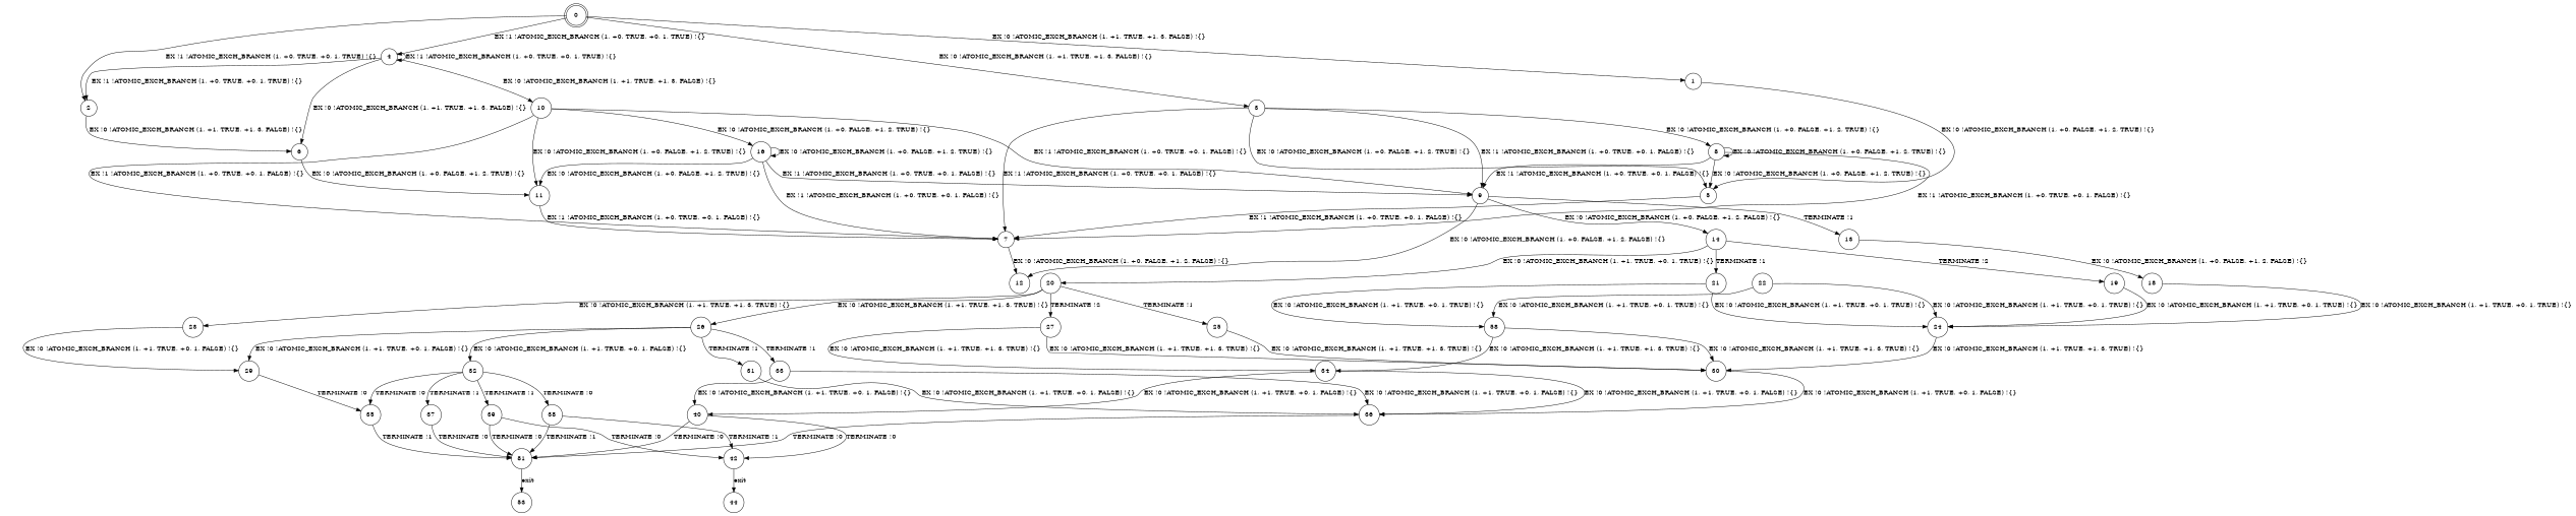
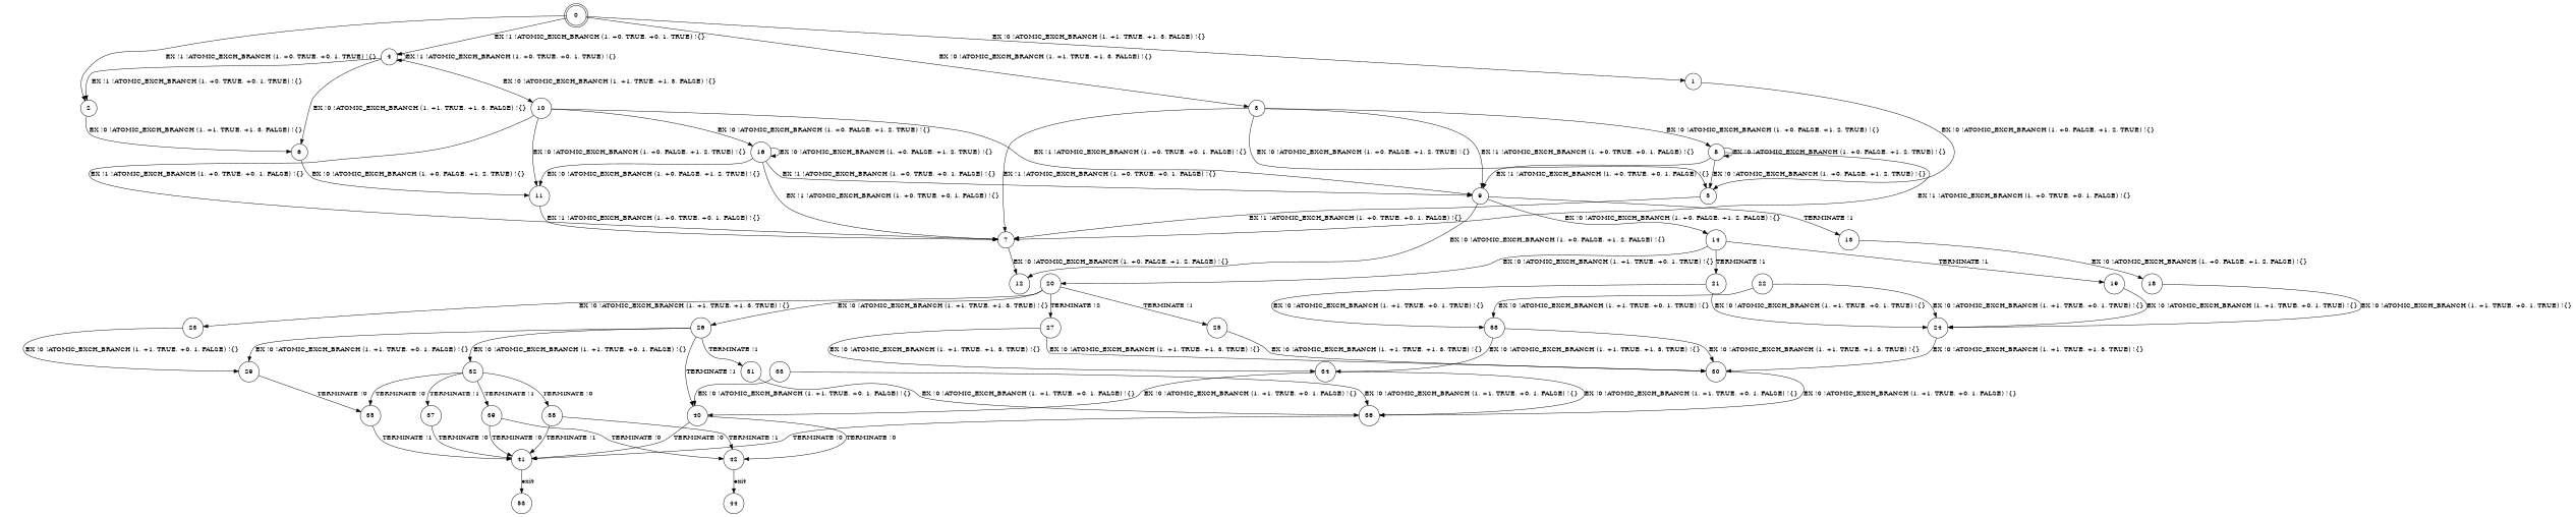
  digraph {
    node [shape=circle]
    0 [peripheries=2]
    1
    2
    3
    4
    5
    6
    7
    8
    9
    10
    11
    12
    13
    14
    16
    18
    19
    20
    21
    24
    23
    25
    26
    27
    n26 [label=58]
    22
    29
    30
    31
    32
    33
    34
    35
    36
    37
    38
    39
    40
-   41 [label=81]
+   41
    42
    n42 [label=53]
    44
    0 -> 1 [label="EX !0 !ATOMIC_EXCH_BRANCH (1, +1, TRUE, +1, 3, FALSE) !{}"]
    0 -> 2 [label="EX !1 !ATOMIC_EXCH_BRANCH (1, +0, TRUE, +0, 1, TRUE) !{}"]
    0 -> 3 [label="EX !0 !ATOMIC_EXCH_BRANCH (1, +1, TRUE, +1, 3, FALSE) !{}"]
    0 -> 4 [label="EX !1 !ATOMIC_EXCH_BRANCH (1, +0, TRUE, +0, 1, TRUE) !{}"]
    1 -> 5 [label="EX !0 !ATOMIC_EXCH_BRANCH (1, +0, FALSE, +1, 2, TRUE) !{}"]
    2 -> 6 [label="EX !0 !ATOMIC_EXCH_BRANCH (1, +1, TRUE, +1, 3, FALSE) !{}"]
    3 -> 5 [label="EX !0 !ATOMIC_EXCH_BRANCH (1, +0, FALSE, +1, 2, TRUE) !{}"]
    3 -> 7 [label="EX !1 !ATOMIC_EXCH_BRANCH (1, +0, TRUE, +0, 1, FALSE) !{}"]
    3 -> 8 [label="EX !0 !ATOMIC_EXCH_BRANCH (1, +0, FALSE, +1, 2, TRUE) !{}"]
    3 -> 9 [label="EX !1 !ATOMIC_EXCH_BRANCH (1, +0, TRUE, +0, 1, FALSE) !{}"]
    4 -> 2 [label="EX !1 !ATOMIC_EXCH_BRANCH (1, +0, TRUE, +0, 1, TRUE) !{}"]
    4 -> 4 [label="EX !1 !ATOMIC_EXCH_BRANCH (1, +0, TRUE, +0, 1, TRUE) !{}"]
    4 -> 6 [label="EX !0 !ATOMIC_EXCH_BRANCH (1, +1, TRUE, +1, 3, FALSE) !{}"]
    4 -> 10 [label="EX !0 !ATOMIC_EXCH_BRANCH (1, +1, TRUE, +1, 3, FALSE) !{}"]
    5 -> 7 [label="EX !1 !ATOMIC_EXCH_BRANCH (1, +0, TRUE, +0, 1, FALSE) !{}"]
    6 -> 11 [label="EX !0 !ATOMIC_EXCH_BRANCH (1, +0, FALSE, +1, 2, TRUE) !{}"]
    7 -> 12 [label="EX !0 !ATOMIC_EXCH_BRANCH (1, +0, FALSE, +1, 2, FALSE) !{}"]
    8 -> 5 [label="EX !0 !ATOMIC_EXCH_BRANCH (1, +0, FALSE, +1, 2, TRUE) !{}"]
    8 -> 7 [label="EX !1 !ATOMIC_EXCH_BRANCH (1, +0, TRUE, +0, 1, FALSE) !{}"]
    8 -> 8 [label="EX !0 !ATOMIC_EXCH_BRANCH (1, +0, FALSE, +1, 2, TRUE) !{}"]
    8 -> 9 [label="EX !1 !ATOMIC_EXCH_BRANCH (1, +0, TRUE, +0, 1, FALSE) !{}"]
    9 -> 12 [label="EX !0 !ATOMIC_EXCH_BRANCH (1, +0, FALSE, +1, 2, FALSE) !{}"]
    9 -> 13 [label="TERMINATE !1"]
    9 -> 14 [label="EX !0 !ATOMIC_EXCH_BRANCH (1, +0, FALSE, +1, 2, FALSE) !{}"]
    10 -> 7 [label="EX !1 !ATOMIC_EXCH_BRANCH (1, +0, TRUE, +0, 1, FALSE) !{}"]
    10 -> 9 [label="EX !1 !ATOMIC_EXCH_BRANCH (1, +0, TRUE, +0, 1, FALSE) !{}"]
    10 -> 11 [label="EX !0 !ATOMIC_EXCH_BRANCH (1, +0, FALSE, +1, 2, TRUE) !{}"]
    10 -> 16 [label="EX !0 !ATOMIC_EXCH_BRANCH (1, +0, FALSE, +1, 2, TRUE) !{}"]
    11 -> 7 [label="EX !1 !ATOMIC_EXCH_BRANCH (1, +0, TRUE, +0, 1, FALSE) !{}"]
    13 -> 18 [label="EX !0 !ATOMIC_EXCH_BRANCH (1, +0, FALSE, +1, 2, FALSE) !{}"]
-   14 -> 19 [label="TERMINATE !2"]
+   14 -> 19 [label="TERMINATE !1"]
    14 -> 20 [label="EX !0 !ATOMIC_EXCH_BRANCH (1, +1, TRUE, +0, 1, TRUE) !{}"]
    14 -> 21 [label="TERMINATE !1"]
    16 -> 7 [label="EX !1 !ATOMIC_EXCH_BRANCH (1, +0, TRUE, +0, 1, FALSE) !{}"]
    16 -> 9 [label="EX !1 !ATOMIC_EXCH_BRANCH (1, +0, TRUE, +0, 1, FALSE) !{}"]
    16 -> 11 [label="EX !0 !ATOMIC_EXCH_BRANCH (1, +0, FALSE, +1, 2, TRUE) !{}"]
    16 -> 16 [label="EX !0 !ATOMIC_EXCH_BRANCH (1, +0, FALSE, +1, 2, TRUE) !{}"]
    18 -> 24 [label="EX !0 !ATOMIC_EXCH_BRANCH (1, +1, TRUE, +0, 1, TRUE) !{}"]
    19 -> 24 [label="EX !0 !ATOMIC_EXCH_BRANCH (1, +1, TRUE, +0, 1, TRUE) !{}"]
    20 -> 23 [label="EX !0 !ATOMIC_EXCH_BRANCH (1, +1, TRUE, +1, 3, TRUE) !{}"]
    20 -> 25 [label="TERMINATE !1"]
    20 -> 26 [label="EX !0 !ATOMIC_EXCH_BRANCH (1, +1, TRUE, +1, 3, TRUE) !{}"]
    20 -> 27 [label="TERMINATE !2"]
    21 -> 24 [label="EX !0 !ATOMIC_EXCH_BRANCH (1, +1, TRUE, +0, 1, TRUE) !{}"]
    21 -> n26 [label="EX !0 !ATOMIC_EXCH_BRANCH (1, +1, TRUE, +0, 1, TRUE) !{}"]
    24 -> 30 [label="EX !0 !ATOMIC_EXCH_BRANCH (1, +1, TRUE, +1, 3, TRUE) !{}"]
    23 -> 29 [label="EX !0 !ATOMIC_EXCH_BRANCH (1, +1, TRUE, +0, 1, FALSE) !{}"]
    25 -> 30 [label="EX !0 !ATOMIC_EXCH_BRANCH (1, +1, TRUE, +1, 3, TRUE) !{}"]
    26 -> 29 [label="EX !0 !ATOMIC_EXCH_BRANCH (1, +1, TRUE, +0, 1, FALSE) !{}"]
    26 -> 31 [label="TERMINATE !1"]
    26 -> 32 [label="EX !0 !ATOMIC_EXCH_BRANCH (1, +1, TRUE, +0, 1, FALSE) !{}"]
-   26 -> 33 [label="TERMINATE !1"]
+   26 -> 40 [label="TERMINATE !1"]
    27 -> 30 [label="EX !0 !ATOMIC_EXCH_BRANCH (1, +1, TRUE, +1, 3, TRUE) !{}"]
    27 -> 34 [label="EX !0 !ATOMIC_EXCH_BRANCH (1, +1, TRUE, +1, 3, TRUE) !{}"]
    n26 -> 30 [label="EX !0 !ATOMIC_EXCH_BRANCH (1, +1, TRUE, +1, 3, TRUE) !{}"]
    n26 -> 34 [label="EX !0 !ATOMIC_EXCH_BRANCH (1, +1, TRUE, +1, 3, TRUE) !{}"]
    22 -> 24 [label="EX !0 !ATOMIC_EXCH_BRANCH (1, +1, TRUE, +0, 1, TRUE) !{}"]
    22 -> n26 [label="EX !0 !ATOMIC_EXCH_BRANCH (1, +1, TRUE, +0, 1, TRUE) !{}"]
    29 -> 35 [label="TERMINATE !0"]
    30 -> 36 [label="EX !0 !ATOMIC_EXCH_BRANCH (1, +1, TRUE, +0, 1, FALSE) !{}"]
    31 -> 36 [label="EX !0 !ATOMIC_EXCH_BRANCH (1, +1, TRUE, +0, 1, FALSE) !{}"]
    32 -> 35 [label="TERMINATE !0"]
    32 -> 37 [label="TERMINATE !1"]
    32 -> 38 [label="TERMINATE !0"]
    32 -> 39 [label="TERMINATE !1"]
    33 -> 36 [label="EX !0 !ATOMIC_EXCH_BRANCH (1, +1, TRUE, +0, 1, FALSE) !{}"]
    33 -> 40 [label="EX !0 !ATOMIC_EXCH_BRANCH (1, +1, TRUE, +0, 1, FALSE) !{}"]
    34 -> 36 [label="EX !0 !ATOMIC_EXCH_BRANCH (1, +1, TRUE, +0, 1, FALSE) !{}"]
    34 -> 40 [label="EX !0 !ATOMIC_EXCH_BRANCH (1, +1, TRUE, +0, 1, FALSE) !{}"]
    35 -> 41 [label="TERMINATE !1"]
    36 -> 41 [label="TERMINATE !0"]
    37 -> 41 [label="TERMINATE !0"]
    38 -> 41 [label="TERMINATE !1"]
    38 -> 42 [label="TERMINATE !1"]
    39 -> 41 [label="TERMINATE !0"]
    39 -> 42 [label="TERMINATE !0"]
    40 -> 41 [label="TERMINATE !0"]
    40 -> 42 [label="TERMINATE !0"]
    41 -> n42 [label=exit]
    42 -> 44 [label=exit]
  }
